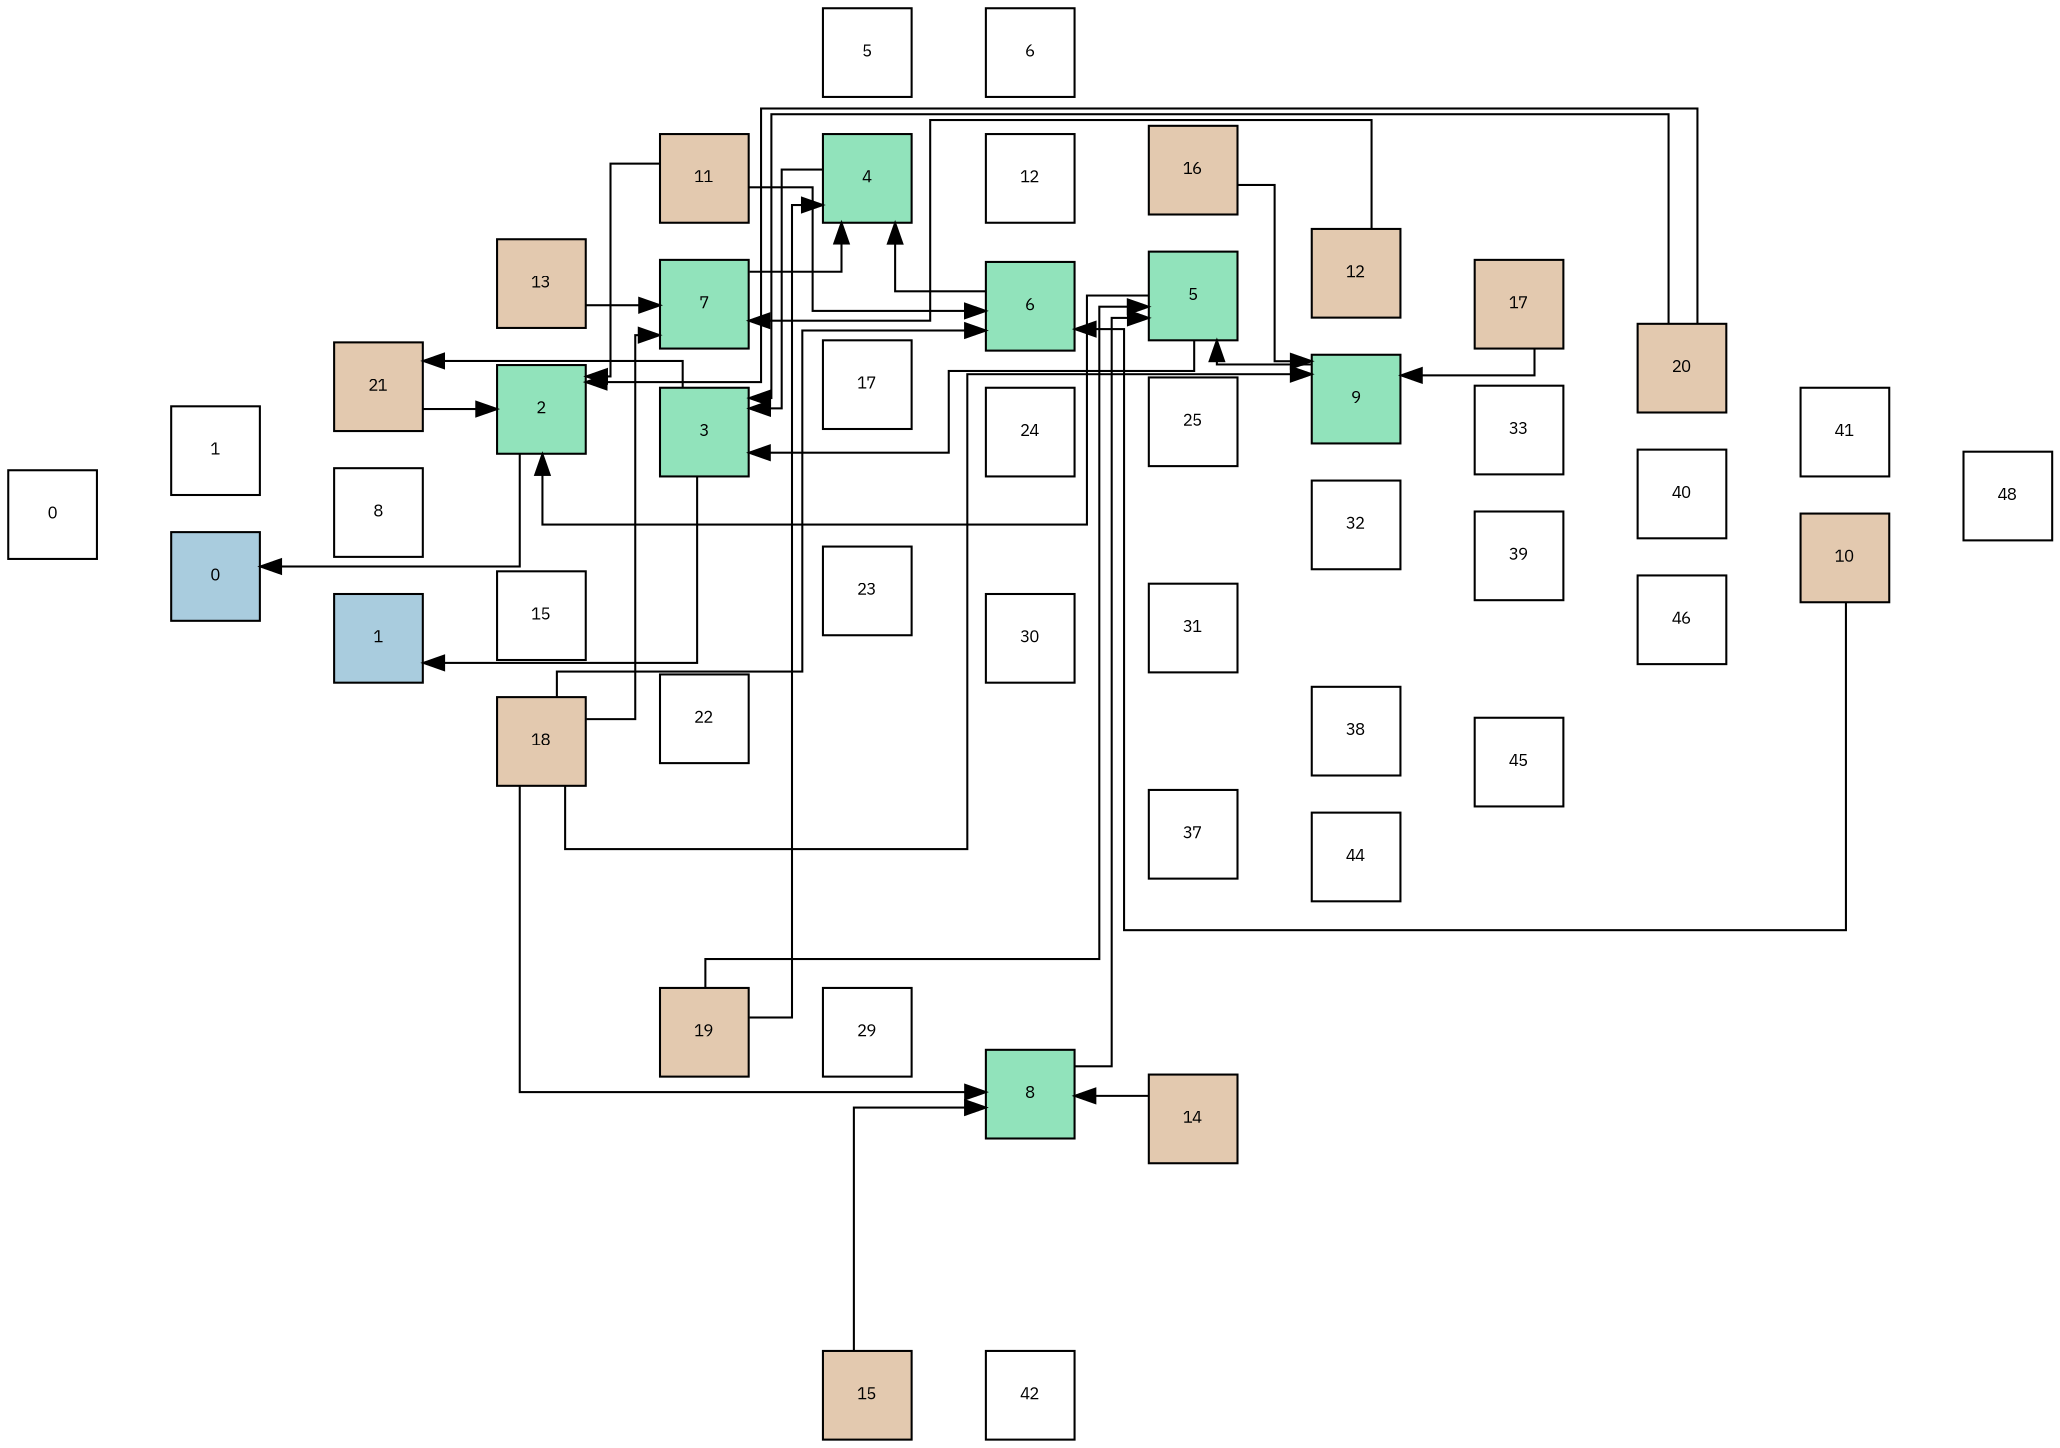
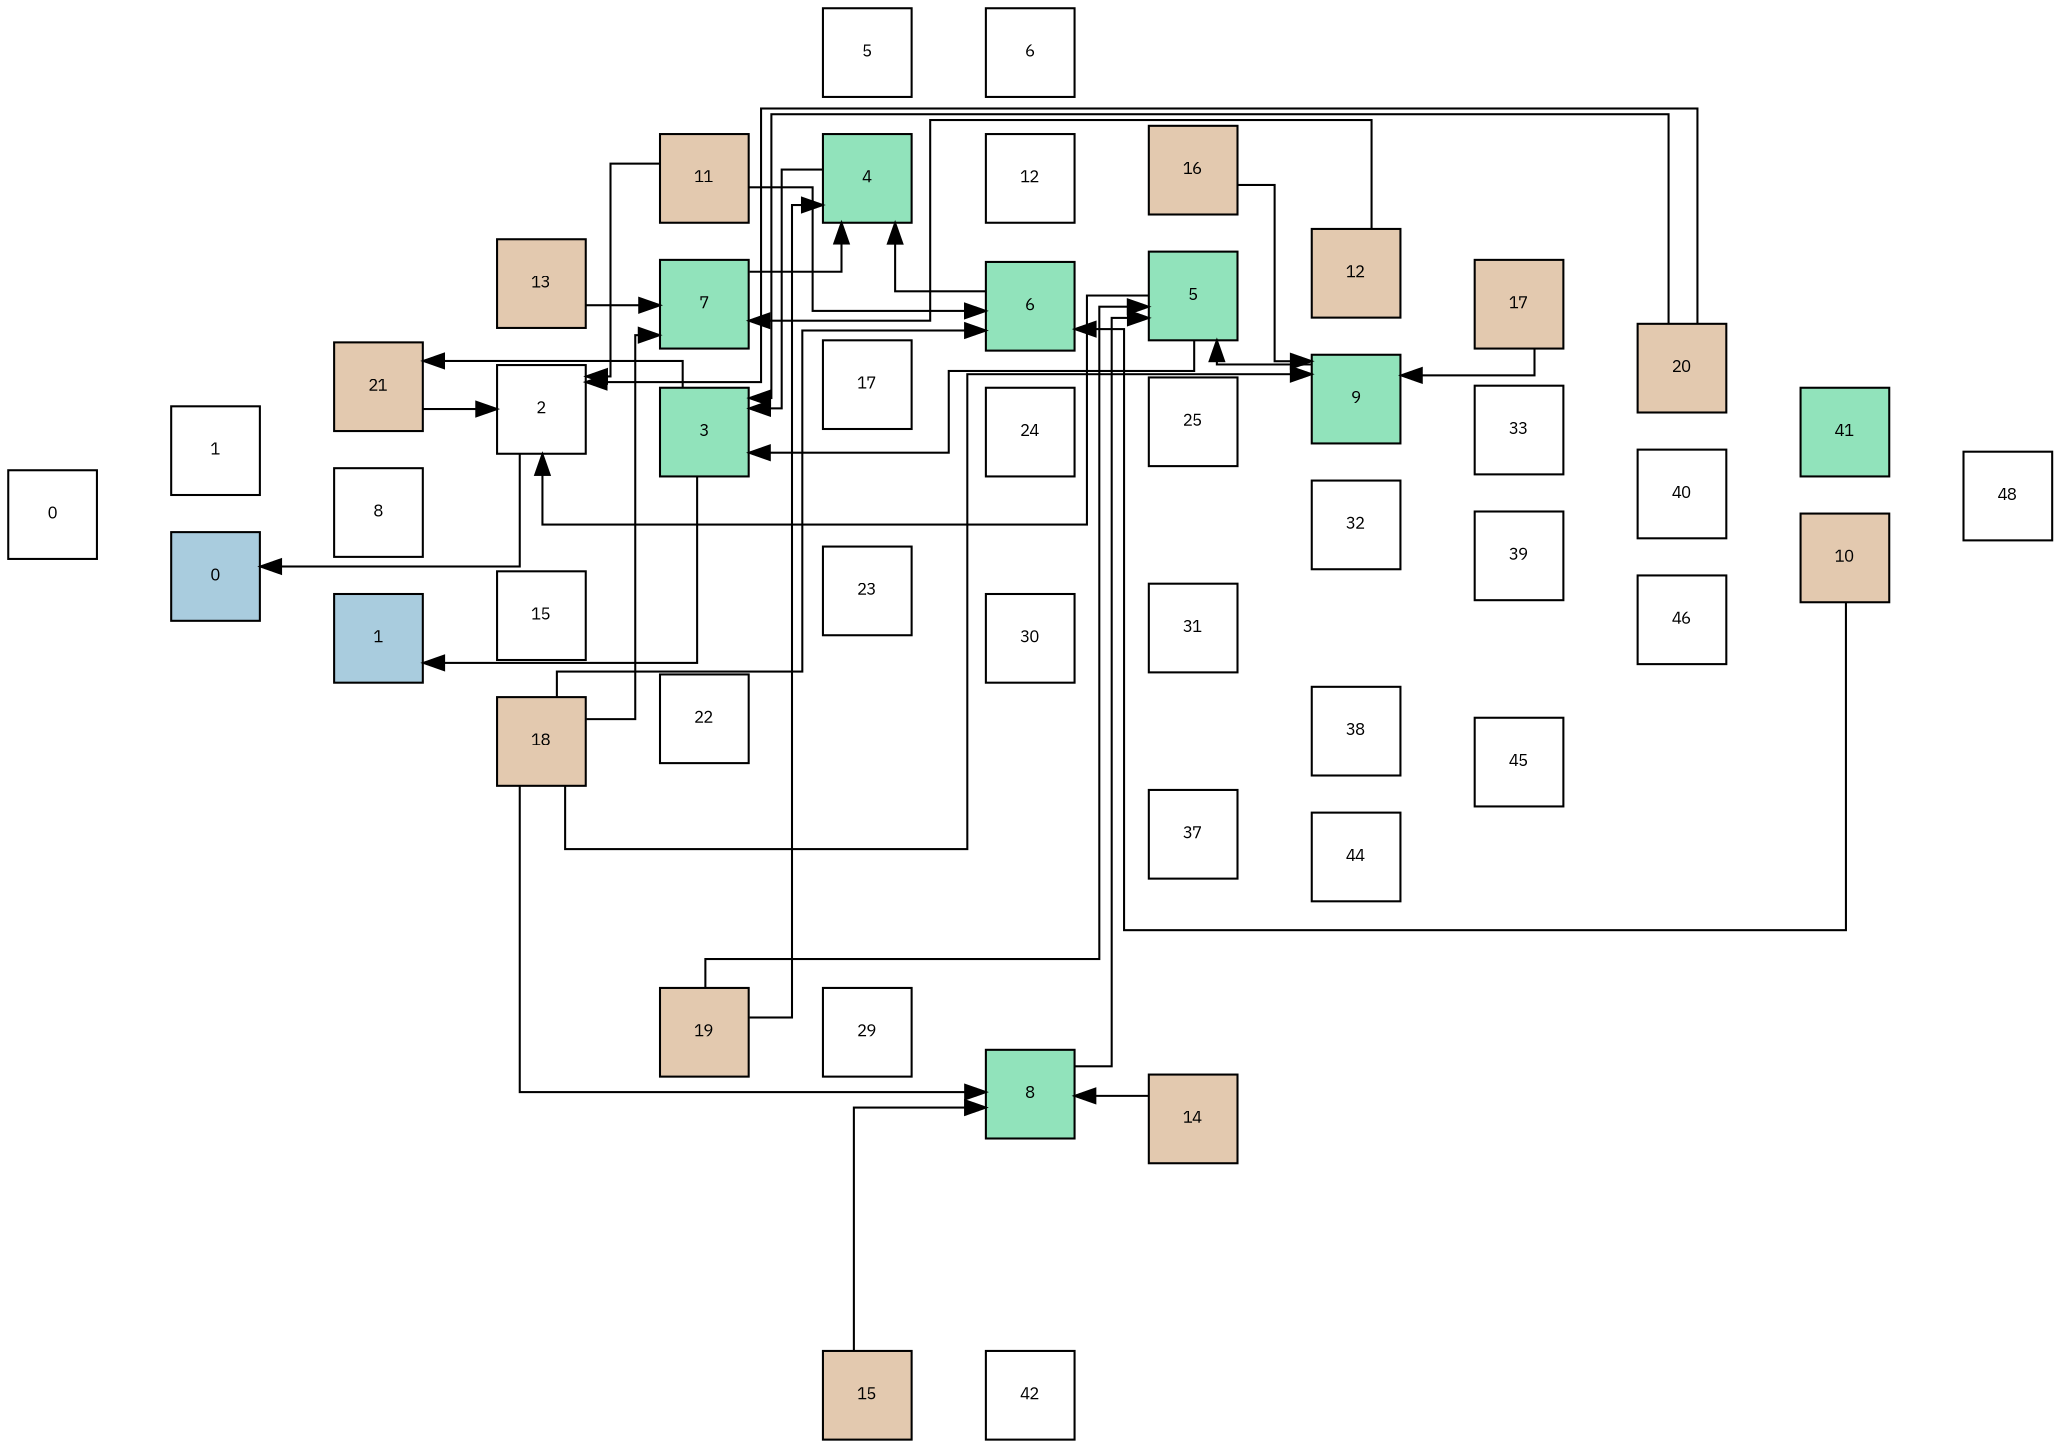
  digraph {
    fontname="IBM Plex Sans"
    rank=same
    rankdir=LR
    splines=ortho
    node [fillcolor="#ffffff" fixedsize=true fontname="IBM Plex Sans" fontsize=8 shape=square style=filled]
    edge [constraint=true fontname="IBM Plex Sans" style=invis]
    n1 [label=0 width=0.6]
    n2 [label=1 width=0.6]
    n3 [fillcolor="#a9ccde" label=0 width=0.6]
    n4 [fillcolor="#e3c9af" label=21 width=0.6]
    n5 [label=8 width=0.6]
    n6 [fillcolor="#a9ccde" label=1 width=0.6]
    n7 [fillcolor="#e3c9af" label=13 width=0.6]
-   n8 [fillcolor="#91e3bb" label=2 width=0.6]
+   n8 [label=2 width=0.6]
    n9 [label=15 width=0.6]
    n10 [fillcolor="#e3c9af" label=11 width=0.6]
    n11 [fillcolor="#91e3bb" label=7 width=0.6]
    n12 [fillcolor="#91e3bb" label=3 width=0.6]
    n13 [label=17 width=0.6]
    n14 [label=23 width=0.6]
    n15 [label=5 width=0.6]
    n16 [fillcolor="#91e3bb" label=4 width=0.6]
    n17 [fillcolor="#91e3bb" label=6 width=0.6]
    n18 [label=6 width=0.6]
    n19 [label=12 width=0.6]
    n20 [fillcolor="#91e3bb" label=5 width=0.6]
    n21 [label=25 width=0.6]
    n22 [fillcolor="#e3c9af" label=16 width=0.6]
    n23 [fillcolor="#e3c9af" label=12 width=0.6]
    n24 [fillcolor="#91e3bb" label=9 width=0.6]
    n25 [fillcolor="#e3c9af" label=18 width=0.6]
    n26 [label=22 width=0.6]
    n27 [label=24 width=0.6]
    n28 [fillcolor="#e3c9af" label=17 width=0.6]
    n29 [label=33 width=0.6]
    n30 [fillcolor="#e3c9af" label=19 width=0.6]
    n31 [fillcolor="#91e3bb" label=8 width=0.6]
    n32 [label=29 width=0.6]
    n33 [label=30 width=0.6]
    n34 [label=31 width=0.6]
    n35 [label=32 width=0.6]
    n36 [fillcolor="#e3c9af" label=20 width=0.6]
    n37 [fillcolor="#e3c9af" label=15 width=0.6]
    n38 [label=37 width=0.6]
    n39 [fillcolor="#e3c9af" label=14 width=0.6]
    n40 [label=38 width=0.6]
    n41 [label=39 width=0.6]
    n42 [label=40 width=0.6]
-   n43 [label=41 width=0.6]
+   n43 [fillcolor="#91e3bb" label=41 width=0.6]
    n44 [label=42 width=0.6]
    n45 [label=44 width=0.6]
    n46 [label=45 width=0.6]
    n47 [label=46 width=0.6]
    n48 [fillcolor="#e3c9af" label=10 width=0.6]
    n49 [label=48 width=0.6]
    n1 -> n2
    n1 -> n3
    n2 -> n4
    n2 -> n5
    n3 -> n5
    n3 -> n6
    n4 -> n7
    n4 -> n8 [constraint=false style=vis]
    n4 -> n8
    n5 -> n8
    n5 -> n9
    n6 -> n9
    n6 -> n25
    n7 -> n10
    n7 -> n11 [constraint=false style=vis]
    n7 -> n11
    n8 -> n3 [constraint=false style=vis]
    n8 -> n11
    n8 -> n12
    n9 -> n12
    n9 -> n26
    n10 -> n8 [constraint=false style=vis]
    n10 -> n15
    n10 -> n16
    n10 -> n17 [constraint=false style=vis]
    n11 -> n13
    n11 -> n16 [constraint=false style=vis]
    n11 -> n16
    n12 -> n4 [constraint=false style=vis]
    n12 -> n6 [constraint=false style=vis]
    n12 -> n13
    n12 -> n14
    n13 -> n17
    n13 -> n27
    n14 -> n27
    n14 -> n33
    n15 -> n18
    n15 -> n19
    n16 -> n12 [constraint=false style=vis]
    n16 -> n17
    n16 -> n19
    n17 -> n16 [constraint=false style=vis]
    n17 -> n20
    n17 -> n21
    n18 -> n22
    n19 -> n20
    n19 -> n22
    n20 -> n8 [constraint=false style=vis]
    n20 -> n12 [constraint=false style=vis]
    n20 -> n23
    n20 -> n24
    n21 -> n24
    n21 -> n35
    n22 -> n23
    n22 -> n24 [constraint=false style=vis]
    n23 -> n11 [constraint=false style=vis]
    n23 -> n28
    n24 -> n20 [constraint=false style=vis]
    n24 -> n28
    n24 -> n29
    n25 -> n11 [constraint=false style=vis]
    n25 -> n17 [constraint=false style=vis]
    n25 -> n24 [constraint=false style=vis]
    n25 -> n26
    n25 -> n30
    n25 -> n31 [constraint=false style=vis]
    n26 -> n14
    n26 -> n32
    n27 -> n21
    n27 -> n34
    n28 -> n24 [constraint=false style=vis]
    n28 -> n36
    n29 -> n36
    n29 -> n42
    n30 -> n16 [constraint=false style=vis]
    n30 -> n20 [constraint=false style=vis]
    n30 -> n32
    n30 -> n37
    n31 -> n20 [constraint=false style=vis]
    n31 -> n38
    n31 -> n39
    n32 -> n31
    n32 -> n33
    n33 -> n34
    n33 -> n38
    n34 -> n35
    n34 -> n40
    n35 -> n29
    n35 -> n41
    n36 -> n8 [constraint=false style=vis]
    n36 -> n12 [constraint=false style=vis]
    n36 -> n43
    n37 -> n31 [constraint=false style=vis]
    n37 -> n31
    n37 -> n44
    n38 -> n40
    n38 -> n45
    n39 -> n31 [constraint=false style=vis]
    n39 -> n45
    n40 -> n41
    n40 -> n46
    n41 -> n42
    n41 -> n47
    n42 -> n43
    n42 -> n48
    n43 -> n49
    n44 -> n39
    n45 -> n46
    n46 -> n47
    n47 -> n48
    n48 -> n17 [constraint=false style=vis]
    n48 -> n49
  }
